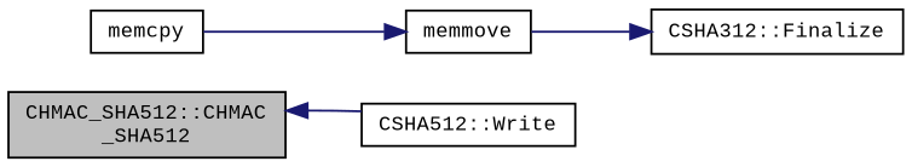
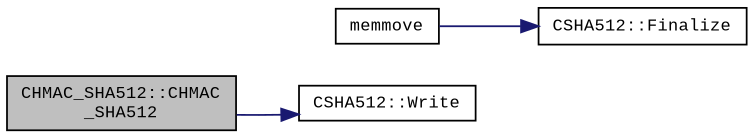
  digraph {
    fontname="Liberation Mono"
    rankdir=LR
    node [color=black fillcolor=white fontname="Liberation Mono" fontsize=10 shape=record style=filled]
    edge [color=midnightblue fontname="Liberation Mono" fontsize=10 labelfontname=Helvetica labelfontsize=10 style=solid]
    n1 [fillcolor=grey75 fontcolor=black height=0.2 label="CHMAC_SHA512::CHMAC\l_SHA512" width=0.4]
    n2 [height=0.2 label="CSHA512::Write" width=0.4]
-   n3 [height=0.2 label=memcpy width=0.4]
    n4 [height=0.2 label=memmove width=0.4]
-   n5 [height=0.2 label="CSHA312::Finalize" width=0.4]
-   n2 -> n1
-   n3 -> n4
+   n5 [height=0.2 label="CSHA512::Finalize" width=0.4]
+   n1 -> n2
    n4 -> n5
  }
